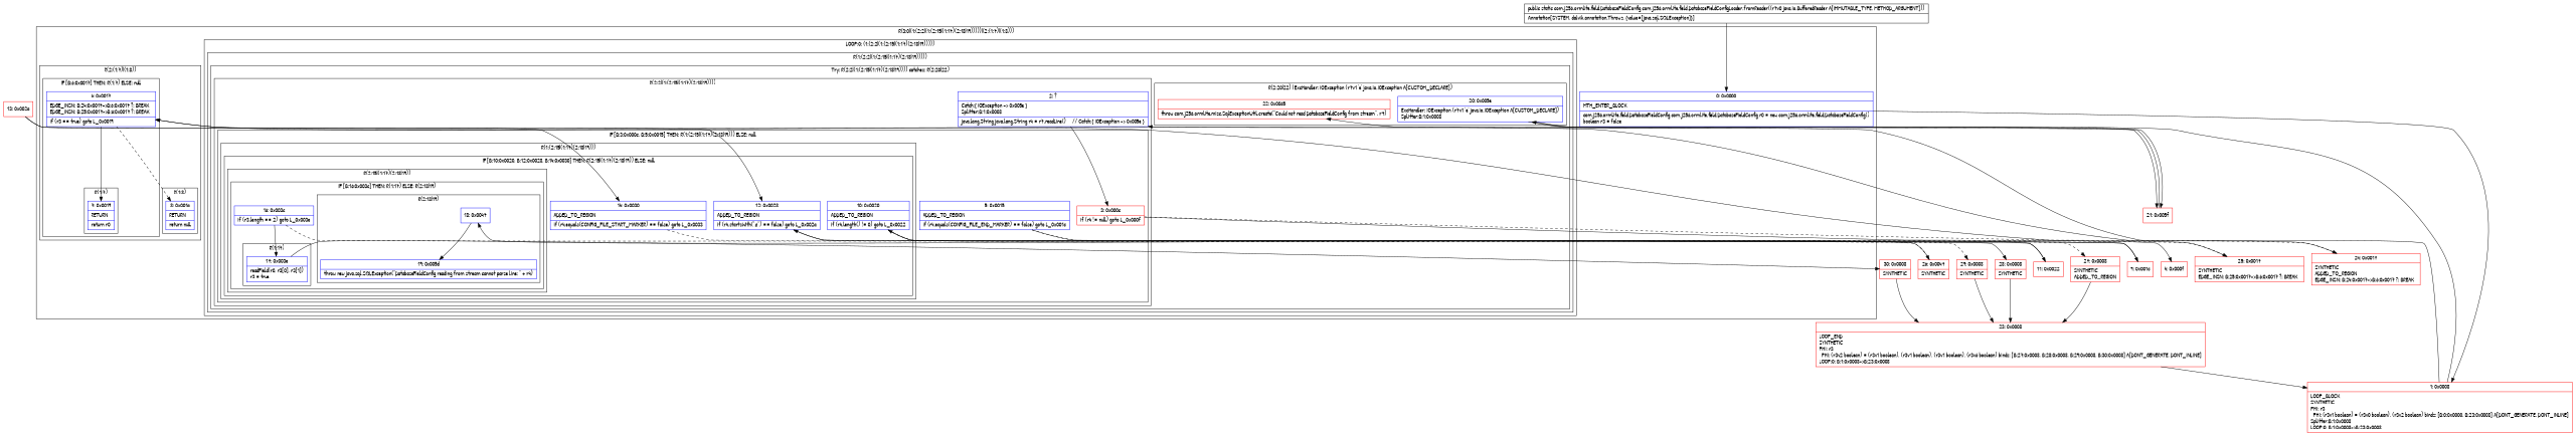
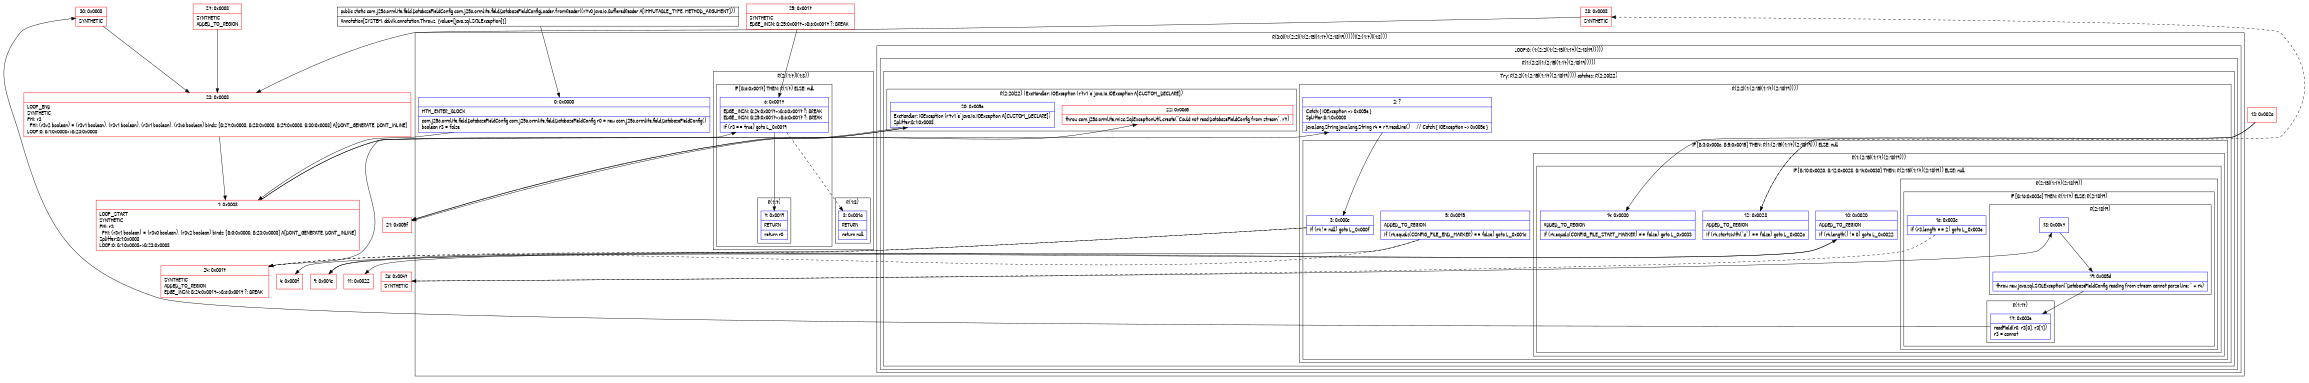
  digraph {
    fontname="Patrick Hand"
    node [color=blue fontname="Patrick Hand" shape=record]
    edge [fontname="Patrick Hand"]
-   n1 [label="{17\:\ 0x003e|readField(r0, r3[0], r3[1])\lr3 = true\l}"]
+   n1 [label="{17\:\ 0x003e|readField(r0, r3[0], r3[1])\lr3 = cannot\l}"]
    n2 [label="{18\:\ 0x0047}"]
    n3 [label="{19\:\ 0x005d|throw new java.sql.SQLException(\"DatabaseFieldConfig reading from stream cannot parse line: \" + r4)\l}"]
    n4 [label="{16\:\ 0x003c|if (r3.length == 2) goto L_0x003e\l}"]
    n5 [label="{10\:\ 0x0020|ADDED_TO_REGION\l|if (r4.length() != 0) goto L_0x0022\l}"]
    n6 [label="{12\:\ 0x0028|ADDED_TO_REGION\l|if (r4.startsWith(\"#\") == false) goto L_0x002a\l}"]
    n7 [label="{14\:\ 0x0030|ADDED_TO_REGION\l|if (r4.equals(CONFIG_FILE_START_MARKER) == false) goto L_0x0033\l}"]
-   n8 [color=red label="{3\:\ 0x000c|if (r4 != null) goto L_0x000f\l}"]
+   n8 [label="{3\:\ 0x000c|if (r4 != null) goto L_0x000f\l}"]
    n9 [label="{5\:\ 0x0015|ADDED_TO_REGION\l|if (r4.equals(CONFIG_FILE_END_MARKER) == false) goto L_0x001c\l}"]
    n10 [label="{2\:\ ?|Catch:\{ IOException \-\> 0x005e \}\lSplitter:B:1:0x0008\l|java.lang.String java.lang.String r4 = r7.readLine()     \/\/ Catch:\{ IOException \-\> 0x005e \}\l}"]
    n11 [label="{20\:\ 0x005e|ExcHandler: IOException (r7v1 'e' java.io.IOException A[CUSTOM_DECLARE])\lSplitter:B:1:0x0008\l}"]
    n12 [color=red label="{22\:\ 0x0065|throw com.j256.ormlite.misc.SqlExceptionUtil.create(\"Could not read DatabaseFieldConfig from stream\", r7)\l}"]
    n13 [label="{8\:\ 0x001a|RETURN\l|return null\l}"]
    n14 [label="{7\:\ 0x0019|RETURN\l|return r0\l}"]
    n15 [label="{6\:\ 0x0017|EDGE_INSN: B:24:0x0017\-\>B:6:0x0017 ?: BREAK  \lEDGE_INSN: B:25:0x0017\-\>B:6:0x0017 ?: BREAK  \l|if (r3 == true) goto L_0x0019\l}"]
    n16 [label="{0\:\ 0x0000|MTH_ENTER_BLOCK\l|com.j256.ormlite.field.DatabaseFieldConfig com.j256.ormlite.field.DatabaseFieldConfig r0 = new com.j256.ormlite.field.DatabaseFieldConfig()\lboolean r3 = false\l}"]
    n17 [color=red label="{30\:\ 0x0008|SYNTHETIC\l}"]
    n18 [color=red label="{26\:\ 0x0047|SYNTHETIC\l}"]
    n19 [color=red label="{11\:\ 0x0022}"]
    n20 [color=red label="{27\:\ 0x0008|SYNTHETIC\lADDED_TO_REGION\l}"]
    n21 [color=red label="{28\:\ 0x0008|SYNTHETIC\l}"]
-   n22 [color=red label="{29\:\ 0x0008|SYNTHETIC\l}"]
    n23 [color=red label="{4\:\ 0x000f}"]
    n24 [color=red label="{24\:\ 0x0017|SYNTHETIC\lADDED_TO_REGION\lEDGE_INSN: B:24:0x0017\-\>B:6:0x0017 ?: BREAK  \l}"]
    n25 [color=red label="{9\:\ 0x001c}"]
    n26 [color=red label="{25\:\ 0x0017|SYNTHETIC\lEDGE_INSN: B:25:0x0017\-\>B:6:0x0017 ?: BREAK  \l}"]
    n27 [color=red label="{21\:\ 0x005f}"]
-   n28 [color=red label="{1\:\ 0x0008|LOOP_BLOCK\lSYNTHETIC\lPHI: r3 \l  PHI: (r3v1 boolean) = (r3v0 boolean), (r3v2 boolean) binds: [B:0:0x0000, B:23:0x0008] A[DONT_GENERATE, DONT_INLINE]\lSplitter:B:1:0x0008\lLOOP:0: B:1:0x0008\-\>B:23:0x0008\l}"]
+   n28 [color=red label="{1\:\ 0x0008|LOOP_START\lSYNTHETIC\lPHI: r3 \l  PHI: (r3v1 boolean) = (r3v0 boolean), (r3v2 boolean) binds: [B:0:0x0000, B:23:0x0008] A[DONT_GENERATE, DONT_INLINE]\lSplitter:B:1:0x0008\lLOOP:0: B:1:0x0008\-\>B:23:0x0008\l}"]
    n29 [color=red label="{23\:\ 0x0008|LOOP_END\lSYNTHETIC\lPHI: r3 \l  PHI: (r3v2 boolean) = (r3v1 boolean), (r3v1 boolean), (r3v1 boolean), (r3v6 boolean) binds: [B:27:0x0008, B:28:0x0008, B:29:0x0008, B:30:0x0008] A[DONT_GENERATE, DONT_INLINE]\lLOOP:0: B:1:0x0008\-\>B:23:0x0008\l}"]
    n30 [color=red label="{13\:\ 0x002a}"]
    n31 [label="{public static com.j256.ormlite.field.DatabaseFieldConfig com.j256.ormlite.field.DatabaseFieldConfigLoader.fromReader((r7v0 java.io.BufferedReader A[IMMUTABLE_TYPE, METHOD_ARGUMENT]))  | Annotation[SYSTEM, dalvik.annotation.Throws, \{value=[java.sql.SQLException]\}]\l}" color=""]
    subgraph cluster_1 {
      label="R(3:0|(1:(2:2|(1:(2:15|(1:17)(2:18|19)))))|(2:(1:7)|(1:8)))"
      n16
      subgraph cluster_2 {
        label="LOOP:0: (1:(2:2|(1:(2:15|(1:17)(2:18|19)))))"
        subgraph cluster_3 {
          label="R(1:(2:2|(1:(2:15|(1:17)(2:18|19)))))"
          subgraph cluster_4 {
            label="Try: R(2:2|(1:(2:15|(1:17)(2:18|19)))) catches: R(2:20|22)"
            subgraph cluster_5 {
              label="R(2:2|(1:(2:15|(1:17)(2:18|19))))"
              n10
              subgraph cluster_6 {
                label="IF [B:3:0x000c, B:5:0x0015] THEN: R(1:(2:15|(1:17)(2:18|19))) ELSE: null"
                n8
                n9
                subgraph cluster_7 {
                  label="R(1:(2:15|(1:17)(2:18|19)))"
                  subgraph cluster_8 {
                    label="IF [B:10:0x0020, B:12:0x0028, B:14:0x0030] THEN: R(2:15|(1:17)(2:18|19)) ELSE: null"
                    n5
                    n6
                    n7
                    subgraph cluster_9 {
                      label="R(2:15|(1:17)(2:18|19))"
                      subgraph cluster_10 {
                        label="IF [B:16:0x003c] THEN: R(1:17) ELSE: R(2:18|19)"
                        n4
                        subgraph cluster_11 {
                          label="R(1:17)"
                          n1
                        }
                        subgraph cluster_12 {
                          label="R(2:18|19)"
                          n2
                          n3
                        }
                      }
                    }
                  }
                }
              }
            }
            subgraph cluster_13 {
              label="R(2:20|22) | ExcHandler: IOException (r7v1 'e' java.io.IOException A[CUSTOM_DECLARE])\l"
              n11
              n12
            }
          }
        }
      }
      subgraph cluster_14 {
        label="R(2:(1:7)|(1:8))"
        subgraph cluster_15 {
          label="R(1:8)"
          n13
        }
        subgraph cluster_16 {
          label="IF [B:6:0x0017] THEN: R(1:7) ELSE: null"
          n15
          subgraph cluster_17 {
            label="R(1:7)"
            n14
          }
        }
      }
    }
    subgraph cluster_18 {
      label="R(2:20|22) | ExcHandler: IOException (r7v1 'e' java.io.IOException A[CUSTOM_DECLARE])\l"
    }
    n1 -> n17
    n2 -> n3
-   n4 -> n1
+   n3 -> n1
    n4 -> n18 [style=dashed]
    n5 -> n19
-   n5 -> n20 [style=dashed]
-   n6 -> n21 [style=solid]
-   n7 -> n22 [style=dashed]
+   n6 -> n21 [style=dashed]
    n8 -> n23
    n8 -> n24 [style=dashed]
    n9 -> n25
-   n9 -> n26 [style=dashed]
+   n9 -> n24 [style=dashed]
    n10 -> n8
    n11 -> n27
    n11 -> n27
    n15 -> n13 [style=dashed]
    n15 -> n14
    n16 -> n28
    n17 -> n29
    n18 -> n2
-   n19 -> n6
    n20 -> n29
    n21 -> n29
-   n22 -> n29
    n24 -> n15
    n25 -> n5
    n26 -> n15
    n27 -> n12
    n28 -> n10
    n28 -> n11
    n29 -> n28
    n30 -> n6
    n30 -> n7
    n31 -> n16
  }
